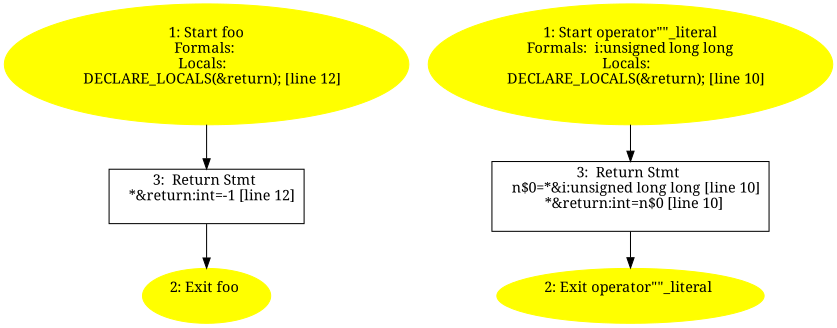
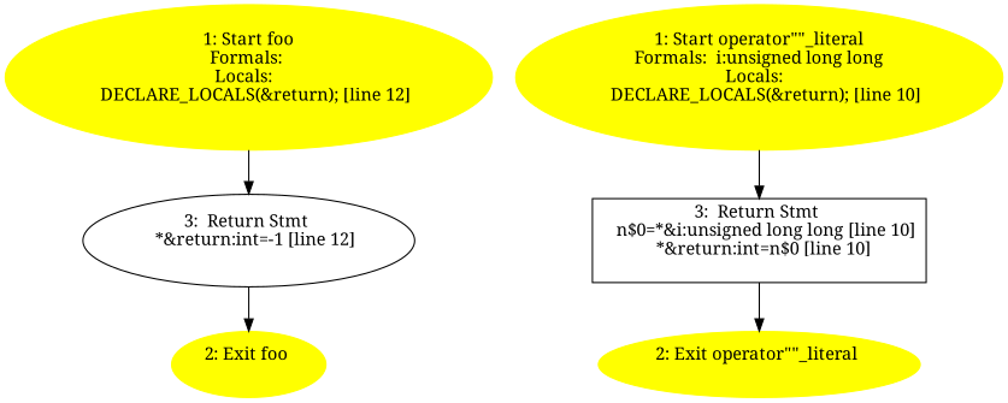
  digraph {
    fontname="Noto Serif"
    node [color=yellow style=filled fontname="Noto Serif"]
    edge [fontname="Noto Serif"]
    n1 [label="1: Start foo\nFormals: \nLocals:  \n   DECLARE_LOCALS(&return); [line 12]\n "]
-   n2 [label="3:  Return Stmt \n   *&return:int=-1 [line 12]\n " shape=box color="" style=""]
+   n2 [label="3:  Return Stmt \n   *&return:int=-1 [line 12]\n " shape=ellipse color="" style=""]
    n3 [label="2: Exit foo \n  "]
    n4 [label="1: Start operator\"\"_literal\nFormals:  i:unsigned long long\nLocals:  \n   DECLARE_LOCALS(&return); [line 10]\n "]
    n5 [label="3:  Return Stmt \n   n$0=*&i:unsigned long long [line 10]\n  *&return:int=n$0 [line 10]\n " shape=box color="" style=""]
    n6 [label="2: Exit operator\"\"_literal \n  "]
    n1 -> n2
    n2 -> n3
    n4 -> n5
    n5 -> n6
  }
